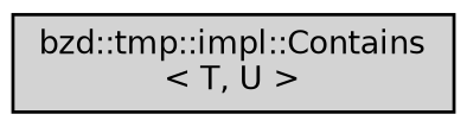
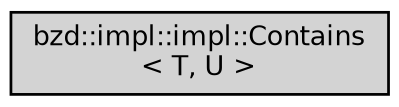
  digraph {
    rankdir=LR
-   n1 [color=black fillcolor=lightgrey fontname=Helvetica fontsize=10 height=0.2 label="bzd::tmp::impl::Contains\l\< T, U \>" shape=record style=filled width=0.4]
+   n1 [color=black fillcolor=lightgrey fontname=Helvetica fontsize=10 height=0.2 label="bzd::impl::impl::Contains\l\< T, U \>" shape=record style=filled width=0.4]
  }
